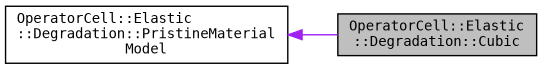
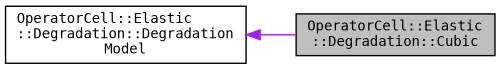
  digraph {
    rankdir=LR
    fontname="DejaVu Sans Mono"
    node [color=black fontname="DejaVu Sans Mono" fontsize=10 shape=record style=filled]
    n1 [fillcolor=grey75 fontcolor=black height=0.2 label="OperatorCell::Elastic\l::Degradation::Cubic" width=0.4]
-   n2 [fillcolor=white height=0.2 label="OperatorCell::Elastic\l::Degradation::PristineMaterial\lModel" width=0.4]
+   n2 [fillcolor=white height=0.2 label="OperatorCell::Elastic\l::Degradation::Degradation\lModel" width=0.4]
    n2 -> n1 [color=purple dir=back fontname="DejaVu Sans Mono" fontsize=10 labelfontname=Helvetica labelfontsize=10 style=solid]
  }
